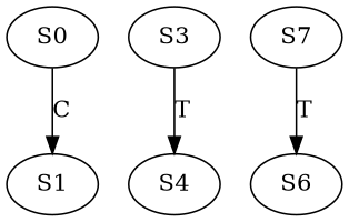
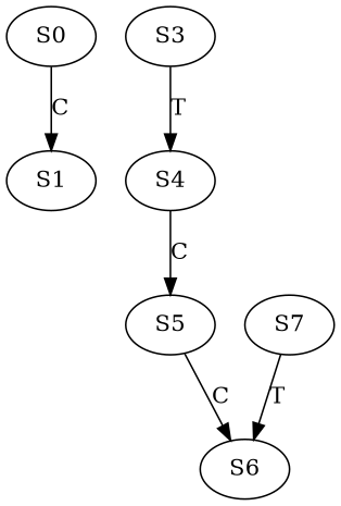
  strict digraph {
    S0
    S1
    S3
    S4
+   S5
    S6
    S7
    S0 -> S1 [label=C]
    S3 -> S4 [label=T]
+   S4 -> S5 [label=C]
+   S5 -> S6 [label=C]
    S7 -> S6 [label=T]
  }
